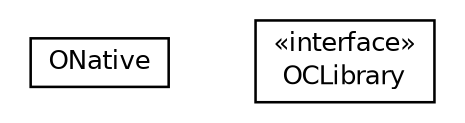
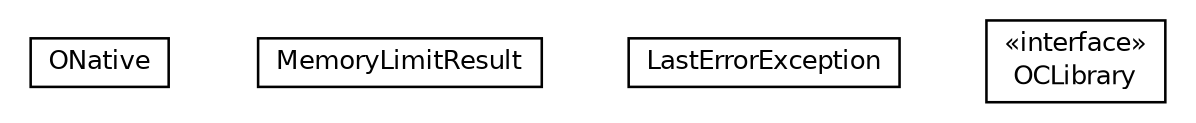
  digraph {
    nodesep=0.25
    ranksep=0.5
    node [fontcolor=black fontname=Helvetica fontsize=10.0 shape=plaintext]
    n1 [label=<<table title="com.orientechnologies.common.jnr.ONative" border="0" cellborder="1" cellspacing="0" cellpadding="2" port="p" href="./ONative.html"> 		<tr><td><table border="0" cellspacing="0" cellpadding="1"> <tr><td align="center" balign="center"> ONative </td></tr> 		</table></td></tr> 		</table>>]
+   n2 [label=<<table title="com.orientechnologies.common.jnr.ONative.MemoryLimitResult" border="0" cellborder="1" cellspacing="0" cellpadding="2" port="p" href="./ONative.MemoryLimitResult.html"> 		<tr><td><table border="0" cellspacing="0" cellpadding="1"> <tr><td align="center" balign="center"> MemoryLimitResult </td></tr> 		</table></td></tr> 		</table>>]
+   n3 [label=<<table title="com.orientechnologies.common.jnr.LastErrorException" border="0" cellborder="1" cellspacing="0" cellpadding="2" port="p" href="./LastErrorException.html"> 		<tr><td><table border="0" cellspacing="0" cellpadding="1"> <tr><td align="center" balign="center"> LastErrorException </td></tr> 		</table></td></tr> 		</table>>]
    n4 [label=<<table title="com.orientechnologies.common.jnr.OCLibrary" border="0" cellborder="1" cellspacing="0" cellpadding="2" port="p" href="./OCLibrary.html"> 		<tr><td><table border="0" cellspacing="0" cellpadding="1"> <tr><td align="center" balign="center"> &#171;interface&#187; </td></tr> <tr><td align="center" balign="center"> OCLibrary </td></tr> 		</table></td></tr> 		</table>>]
  }
